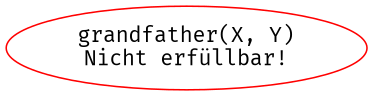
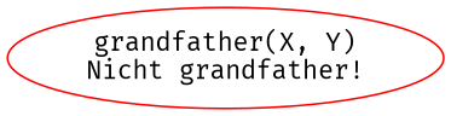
  digraph {
-   n1 [color=red fontname="Fira Mono" label=<grandfather(X, Y)<br />Nicht erfüllbar!>]
+   n1 [color=red fontname="Fira Mono" label=<grandfather(X, Y)<br />Nicht grandfather!>]
  }
